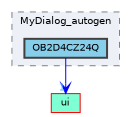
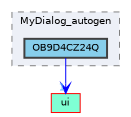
  digraph {
    compound=true
    node [fontname=Helvetica fontsize=10 shape=box]
-   n1 [color=grey25 fillcolor=skyblue height=0.2 label=OB2D4CZ24Q style="filled,bold" width=0.4]
+   n1 [color=grey25 fillcolor=skyblue height=0.2 label=OB9D4CZ24Q style="filled,bold" width=0.4]
    n2 [color=red fillcolor=aquamarine height=0.2 label=ui style=filled width=0.4]
    subgraph cluster_1 {
      bgcolor="#edf0f7"
      fontname=Helvetica
      fontsize=10
      label=MyDialog_autogen
      pencolor=grey50
      style="filled,dashed"
      n1
    }
    n1 -> n2 [color=blue fontcolor=steelblue1 fontname=Helvetica fontsize=10 headlabel=1 labeldistance=1.5 labelfontname=Helvetica labelfontsize=10 arrowhead=vee]
  }
